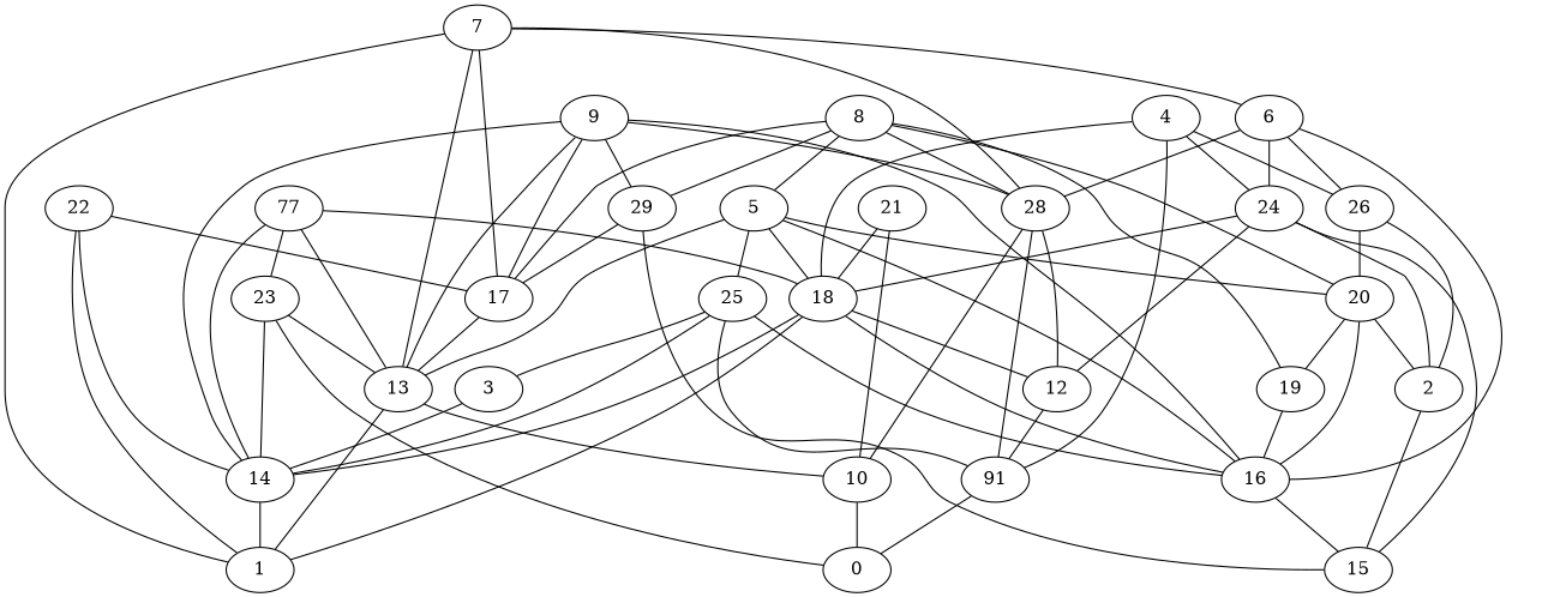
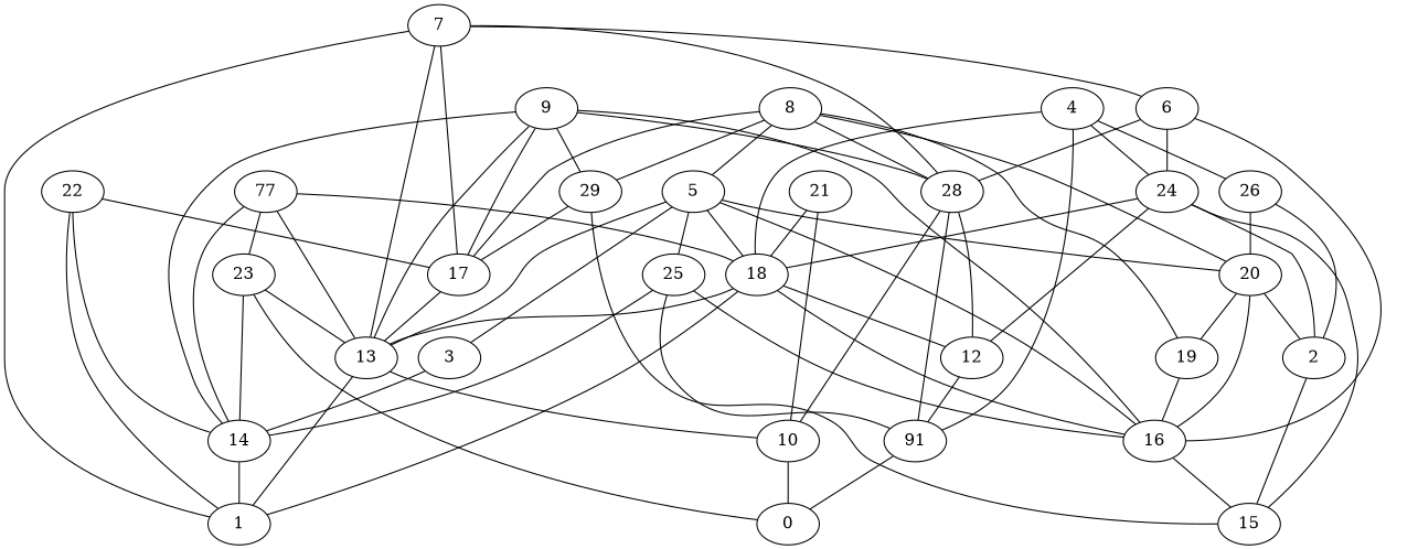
  digraph {
    edge [color=black dir=none]
    28
    12
    n3 [label=91]
    10
    0
    25
    14
    16
    1
    8
    5
    17
    29
    20
    19
    13
    18
    3
    15
    22
    9
    24
    2
    4
    26
    n26 [label=77]
    23
    7
    6
    21
    subgraph sub_1 {
      28
      12
      n3
      10
      0
      25
      14
      16
      1
      8
      5
      17
      29
      20
      19
      13
      18
      3
      15
      22
      9
      24
      2
      4
      26
      n26
      23
      7
      6
      21
    }
    28 -> 12
    28 -> n3
    28 -> 10
    12 -> n3
    n3 -> 0
    10 -> 0
    25 -> n3
    25 -> 14
    25 -> 16
    14 -> 1
    16 -> 15
    8 -> 28
    8 -> 5
    8 -> 17
    8 -> 29
    8 -> 20
    8 -> 19
    5 -> 25
    5 -> 16
    5 -> 20
    5 -> 13
    5 -> 18
-   25 -> 3
+   5 -> 3
    17 -> 13
    29 -> 17
    29 -> 15
    20 -> 16
    20 -> 19
    20 -> 2
    19 -> 16
    13 -> 10
    13 -> 1
    18 -> 12
    18 -> 16
    18 -> 1
-   18 -> 14
+   18 -> 13
    3 -> 14
    22 -> 14
    22 -> 1
    22 -> 17
    9 -> 28
    9 -> 14
    9 -> 16
    9 -> 17
    9 -> 29
    9 -> 13
    24 -> 12
    24 -> 18
    24 -> 15
    24 -> 2
    2 -> 15
    4 -> n3
    4 -> 18
    4 -> 24
    4 -> 26
    26 -> 20
    26 -> 2
    n26 -> 14
    n26 -> 13
    n26 -> 18
    n26 -> 23
    23 -> 0
    23 -> 14
    23 -> 13
    7 -> 28
    7 -> 1
    7 -> 17
    7 -> 13
    7 -> 6
    6 -> 28
    6 -> 16
    6 -> 24
-   6 -> 26
    21 -> 10
    21 -> 18
  }
